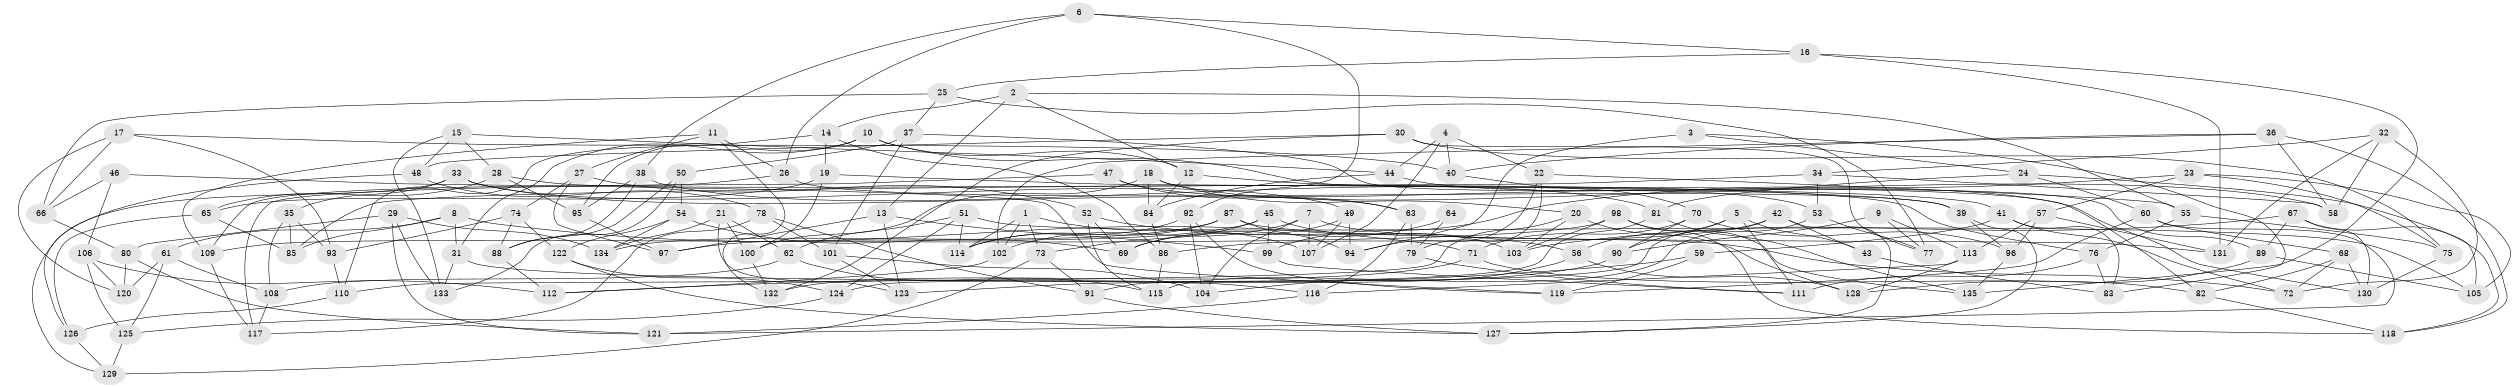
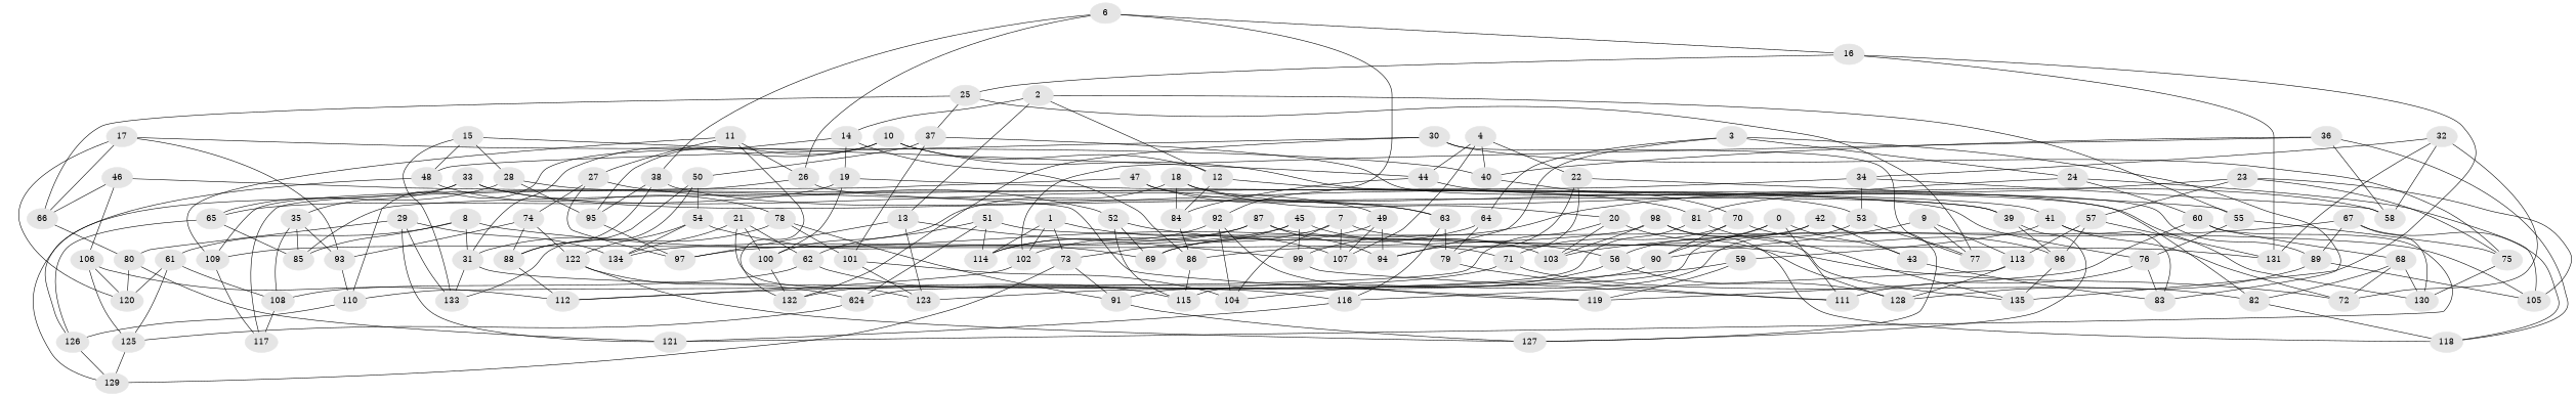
  graph {
    node [color=gray90 style=filled]
    1
    73
    102
    107
    114
    129
    91
    112
    2
    12
    13
    14
    55
    41
    84
    97
    99
    123
    19
    86
    110
    75
    76
    3
    24
    64
    83
    94
    105
    60
    81
    79
    69
    4
    22
    40
    44
    70
    58
-   5
+   5 [label=0]
    43
    56
    90
    111
    104
    128
    6
    16
    26
    38
    92
    25
    131
    135
    109
    39
    95
    88
    119
    7
    72
    8
    31
    61
    71
    85
    133
    116
    120
    108
    125
    82
    132
    9
    77
    113
    47
    63
    53
    117
    10
    118
    11
    27
    52
    74
    59
    100
    65
    115
    126
    15
    28
    48
    78
    66
    37
    17
    93
    80
    18
    20
    130
    103
    96
    127
    21
    62
    134
    23
    57
    121
    68
-   124
+   124 [label=624]
    50
    89
    101
    122
    29
    30
    32
    34
    33
    35
    49
    36
    54
    42
    45
    46
    106
    51
    67
    87
    98
    1 -- 73
    1 -- 102
    1 -- 107
    1 -- 114
    73 -- 129
    73 -- 91
    102 -- 112
    91 -- 127
    2 -- 12
    2 -- 13
    2 -- 14
    2 -- 55
    12 -- 41
    12 -- 84
    13 -- 97
    13 -- 99
    13 -- 123
    14 -- 19
    14 -- 86
    14 -- 110
    55 -- 75
    55 -- 76
    41 -- 83
    41 -- 72
    41 -- 59
    84 -- 86
    99 -- 111
    19 -- 39
    19 -- 100
    19 -- 65
    86 -- 115
    110 -- 126
    75 -- 130
    76 -- 83
    76 -- 111
    3 -- 24
+   3 -- 64
    3 -- 83
    3 -- 94
    24 -- 105
    24 -- 60
    24 -- 81
    64 -- 79
    64 -- 69
    60 -- 119
    60 -- 121
    60 -- 68
    81 -- 135
    81 -- 124
    79 -- 111
    4 -- 107
    4 -- 22
    4 -- 40
    4 -- 44
    22 -- 55
    22 -- 94
    22 -- 79
    40 -- 70
    44 -- 84
    44 -- 58
    70 -- 90
    70 -- 71
    70 -- 96
    5 -- 43
    5 -- 56
    5 -- 90
    5 -- 111
    43 -- 83
    56 -- 104
    56 -- 128
    90 -- 123
    6 -- 16
    6 -- 26
    6 -- 38
    6 -- 92
    16 -- 25
    16 -- 131
    16 -- 135
    26 -- 109
    26 -- 39
    38 -- 81
    38 -- 95
    38 -- 88
    92 -- 114
    92 -- 104
    92 -- 119
    25 -- 77
    25 -- 66
    25 -- 37
    109 -- 117
    39 -- 96
    39 -- 127
    95 -- 97
    88 -- 112
    7 -- 102
    7 -- 107
    7 -- 104
    7 -- 72
    8 -- 31
    8 -- 61
    8 -- 71
    8 -- 85
    31 -- 133
    31 -- 116
    61 -- 120
    61 -- 108
    61 -- 125
    71 -- 82
    71 -- 132
    116 -- 121
    108 -- 117
    125 -- 129
    82 -- 118
    9 -- 90
    9 -- 77
    9 -- 113
    113 -- 128
    113 -- 116
    47 -- 63
    47 -- 53
    47 -- 117
    63 -- 79
    63 -- 116
    53 -- 77
    53 -- 115
    10 -- 12
    10 -- 95
    10 -- 31
    10 -- 82
    11 -- 26
    11 -- 109
    11 -- 132
    11 -- 27
    27 -- 97
    27 -- 52
    27 -- 74
    52 -- 69
    52 -- 56
    52 -- 115
    74 -- 88
    74 -- 93
    74 -- 122
    59 -- 112
    59 -- 119
    100 -- 132
    65 -- 85
    65 -- 126
    126 -- 129
    15 -- 44
    15 -- 133
    15 -- 28
    15 -- 48
    28 -- 76
    28 -- 95
    28 -- 65
    48 -- 126
    48 -- 78
    78 -- 91
-   78 -- 117
+   78 -- 31
    78 -- 101
    66 -- 80
    37 -- 50
    37 -- 89
    37 -- 101
    17 -- 40
    17 -- 120
    17 -- 66
    17 -- 93
    93 -- 110
    80 -- 120
    80 -- 121
    18 -- 84
    18 -- 100
    18 -- 20
    18 -- 130
    20 -- 110
    20 -- 128
    20 -- 103
    96 -- 135
    21 -- 123
    21 -- 100
    21 -- 62
    21 -- 134
    62 -- 108
    62 -- 115
    23 -- 99
    23 -- 75
    23 -- 105
    23 -- 57
    57 -- 131
    57 -- 113
    57 -- 96
    68 -- 72
    68 -- 82
    68 -- 130
    124 -- 125
    50 -- 88
    50 -- 133
    50 -- 54
    89 -- 105
    89 -- 128
    101 -- 123
    101 -- 104
    122 -- 127
    122 -- 124
    29 -- 133
    29 -- 80
    29 -- 134
    29 -- 121
    30 -- 75
    30 -- 132
    30 -- 77
    30 -- 48
    32 -- 58
    32 -- 131
    32 -- 72
    32 -- 34
    34 -- 58
    34 -- 85
    34 -- 53
    33 -- 129
    33 -- 63
    33 -- 35
    33 -- 49
    35 -- 85
    35 -- 108
    35 -- 93
    49 -- 107
    49 -- 94
    49 -- 69
    36 -- 102
    36 -- 40
    36 -- 58
    36 -- 118
    54 -- 69
    54 -- 134
    54 -- 122
    42 -- 91
    42 -- 86
    42 -- 43
    42 -- 127
    45 -- 73
    45 -- 97
    45 -- 99
    45 -- 103
    46 -- 119
    46 -- 66
    46 -- 106
    106 -- 112
    106 -- 120
    106 -- 125
    51 -- 114
    51 -- 105
    51 -- 62
    51 -- 124
    67 -- 118
    67 -- 130
    67 -- 103
    67 -- 89
    87 -- 114
    87 -- 94
    87 -- 131
    87 -- 134
    98 -- 135
    98 -- 109
    98 -- 118
    98 -- 103
  }
